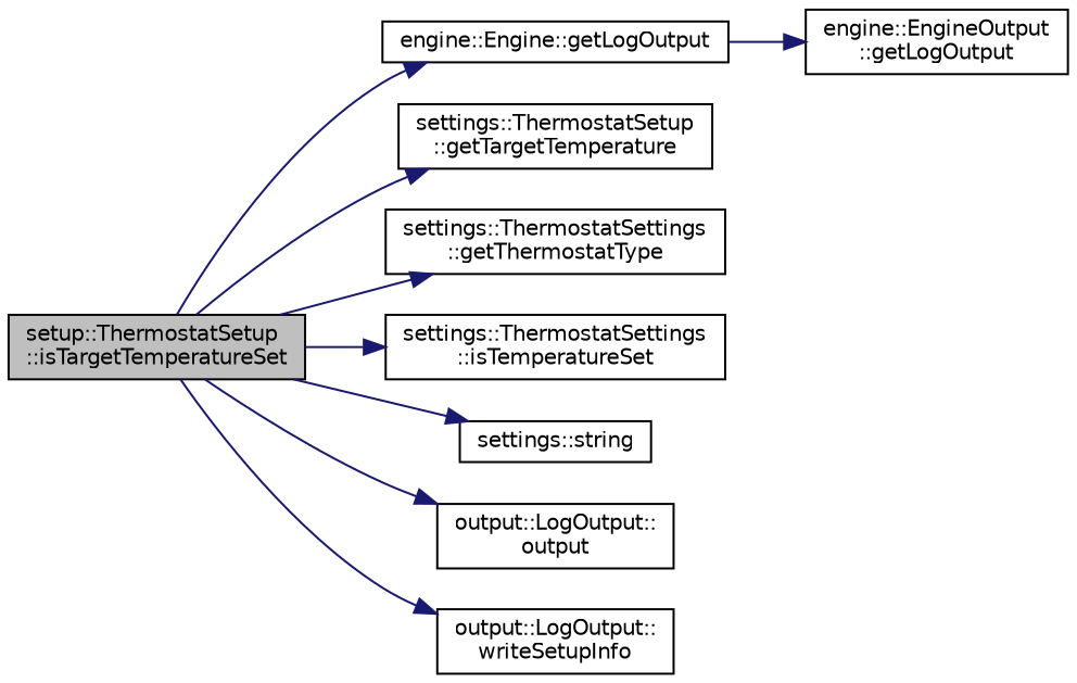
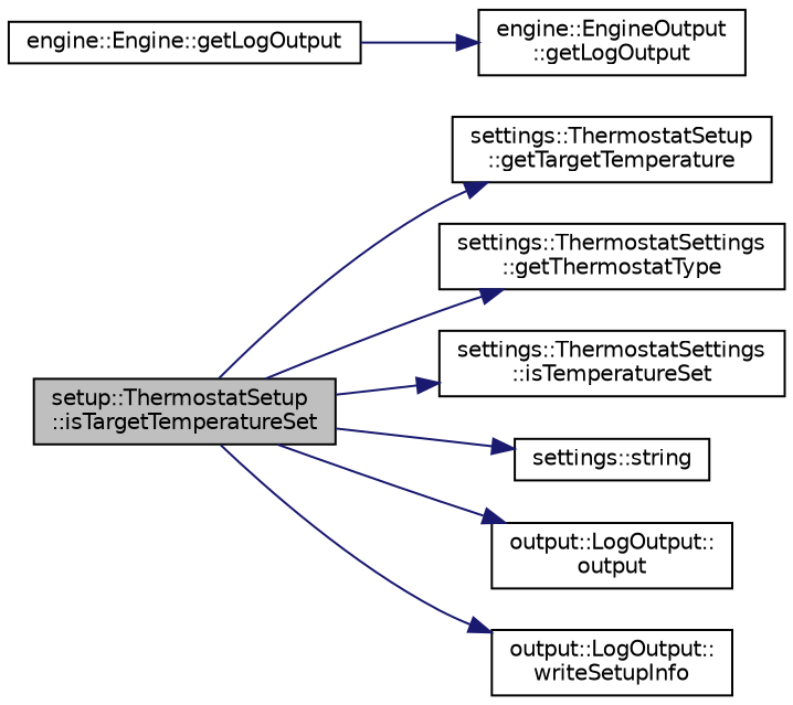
  digraph {
    rankdir=LR
    node [color=black fillcolor=white fontname=Helvetica fontsize=10 shape=record style=filled]
    edge [color=midnightblue fontname=Helvetica fontsize=10 labelfontname=Helvetica labelfontsize=10 style=solid]
    n1 [fillcolor=grey75 fontcolor=black height=0.2 label="setup::ThermostatSetup\l::isTargetTemperatureSet" width=0.4]
    n2 [height=0.2 label="engine::Engine::getLogOutput" width=0.4]
    n3 [height=0.2 label="settings::ThermostatSetup\l::getTargetTemperature" width=0.4]
    n4 [height=0.2 label="settings::ThermostatSettings\l::getThermostatType" width=0.4]
    n5 [height=0.2 label="settings::ThermostatSettings\l::isTemperatureSet" width=0.4]
    n6 [height=0.2 label="settings::string" width=0.4]
    n7 [height=0.2 label="output::LogOutput::\loutput" width=0.4]
    n8 [height=0.2 label="output::LogOutput::\lwriteSetupInfo" width=0.4]
    n9 [height=0.2 label="engine::EngineOutput\l::getLogOutput" width=0.4]
-   n1 -> n2
    n1 -> n3
    n1 -> n4
    n1 -> n5
    n1 -> n6
    n1 -> n7
    n1 -> n8
    n2 -> n9
  }
